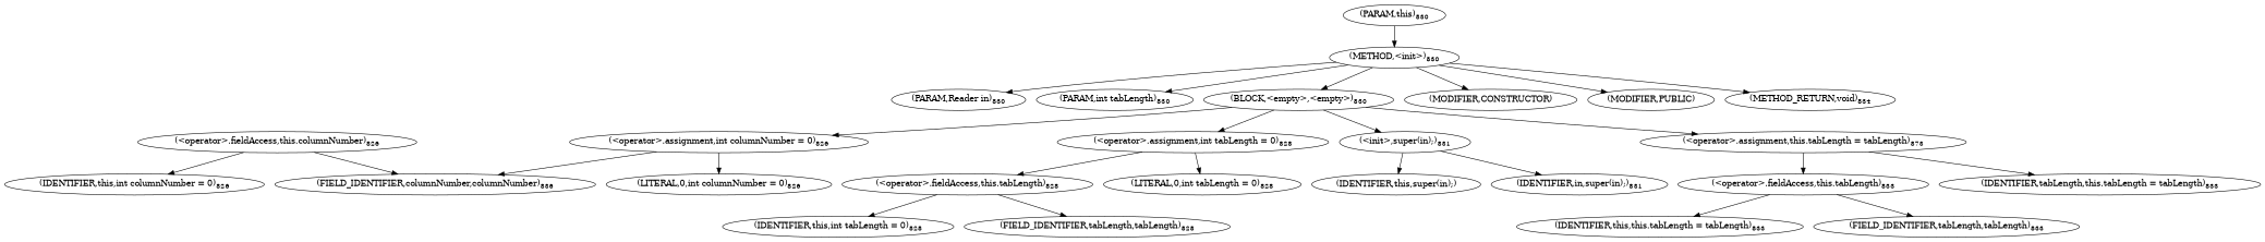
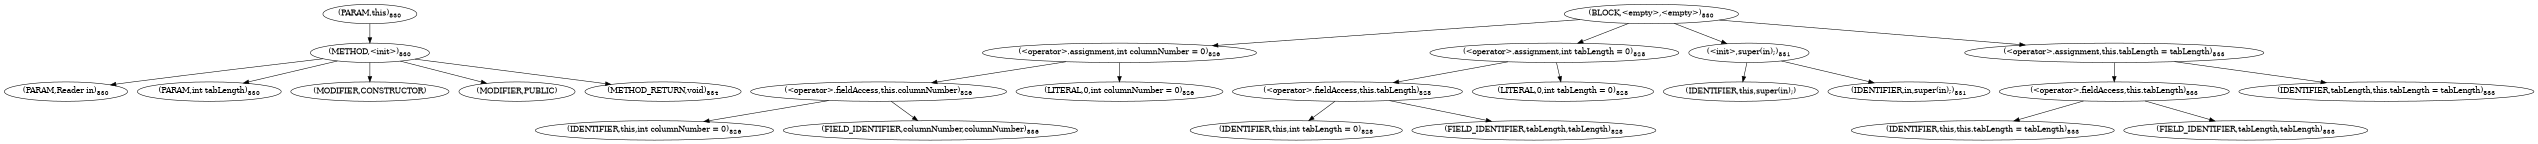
  digraph {
    n1 [label=<(METHOD,&lt;init&gt;)<SUB>830</SUB>>]
    n2 [label=<(PARAM,Reader in)<SUB>830</SUB>>]
    n3 [label=<(PARAM,int tabLength)<SUB>830</SUB>>]
    n4 [label=<(BLOCK,&lt;empty&gt;,&lt;empty&gt;)<SUB>830</SUB>>]
    n5 [label=<(MODIFIER,CONSTRUCTOR)>]
    n6 [label=<(MODIFIER,PUBLIC)>]
    n7 [label=<(METHOD_RETURN,void)<SUB>834</SUB>>]
    n8 [label=<(PARAM,this)<SUB>830</SUB>>]
    n9 [label=<(&lt;operator&gt;.assignment,int columnNumber = 0)<SUB>826</SUB>>]
    n10 [label=<(&lt;operator&gt;.assignment,int tabLength = 0)<SUB>828</SUB>>]
    n11 [label=<(&lt;init&gt;,super(in);)<SUB>831</SUB>>]
-   n12 [label=<(&lt;operator&gt;.assignment,this.tabLength = tabLength)<SUB>873</SUB>>]
+   n12 [label=<(&lt;operator&gt;.assignment,this.tabLength = tabLength)<SUB>833</SUB>>]
    n13 [label=<(&lt;operator&gt;.fieldAccess,this.columnNumber)<SUB>826</SUB>>]
    n14 [label=<(LITERAL,0,int columnNumber = 0)<SUB>826</SUB>>]
    n15 [label=<(&lt;operator&gt;.fieldAccess,this.tabLength)<SUB>828</SUB>>]
    n16 [label=<(LITERAL,0,int tabLength = 0)<SUB>828</SUB>>]
    n17 [label=<(IDENTIFIER,this,super(in);)>]
    n18 [label=<(IDENTIFIER,in,super(in);)<SUB>831</SUB>>]
    n19 [label=<(&lt;operator&gt;.fieldAccess,this.tabLength)<SUB>833</SUB>>]
    n20 [label=<(IDENTIFIER,tabLength,this.tabLength = tabLength)<SUB>833</SUB>>]
    n21 [label=<(IDENTIFIER,this,int columnNumber = 0)<SUB>826</SUB>>]
    n22 [label=<(FIELD_IDENTIFIER,columnNumber,columnNumber)<SUB>836</SUB>>]
    n23 [label=<(IDENTIFIER,this,int tabLength = 0)<SUB>828</SUB>>]
    n24 [label=<(FIELD_IDENTIFIER,tabLength,tabLength)<SUB>828</SUB>>]
    n25 [label=<(IDENTIFIER,this,this.tabLength = tabLength)<SUB>833</SUB>>]
    n26 [label=<(FIELD_IDENTIFIER,tabLength,tabLength)<SUB>833</SUB>>]
    n1 -> n2
    n1 -> n3
-   n1 -> n4
    n1 -> n5
    n1 -> n6
    n1 -> n7
    n4 -> n9
    n4 -> n10
    n4 -> n11
    n4 -> n12
    n8 -> n1
-   n9 -> n22
+   n9 -> n13
    n9 -> n14
    n10 -> n15
    n10 -> n16
    n11 -> n17
    n11 -> n18
    n12 -> n19
    n12 -> n20
    n13 -> n21
    n13 -> n22
    n15 -> n23
    n15 -> n24
    n19 -> n25
    n19 -> n26
  }
